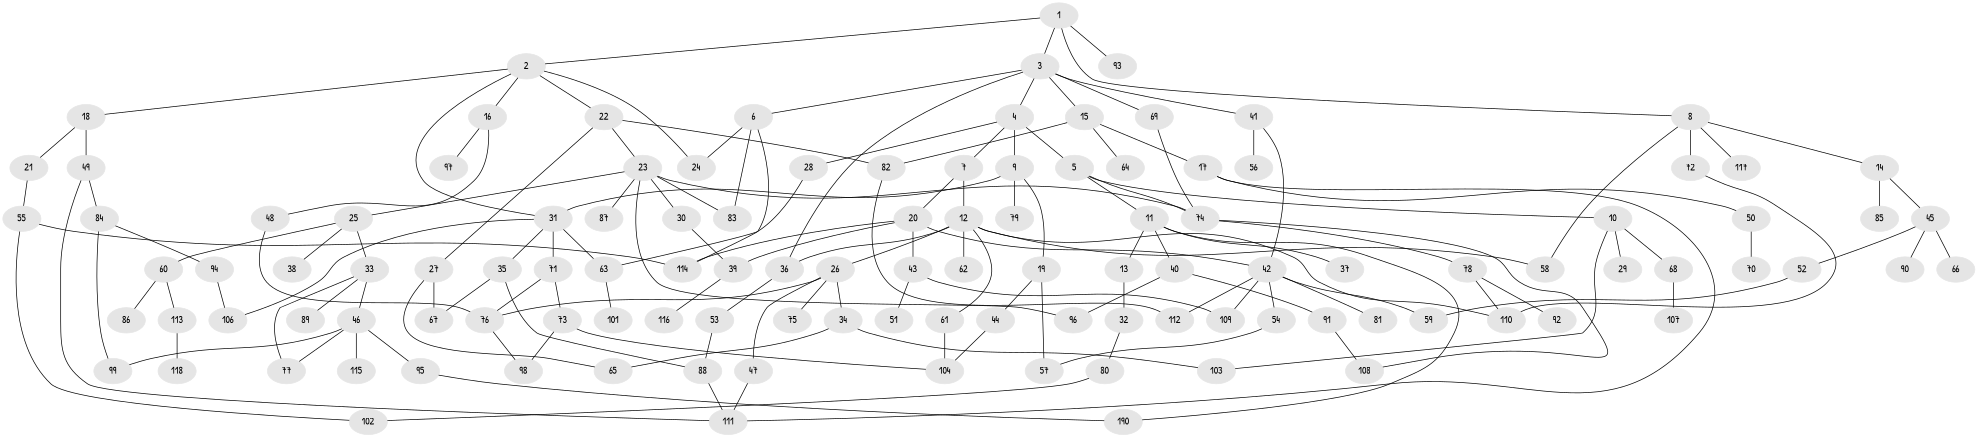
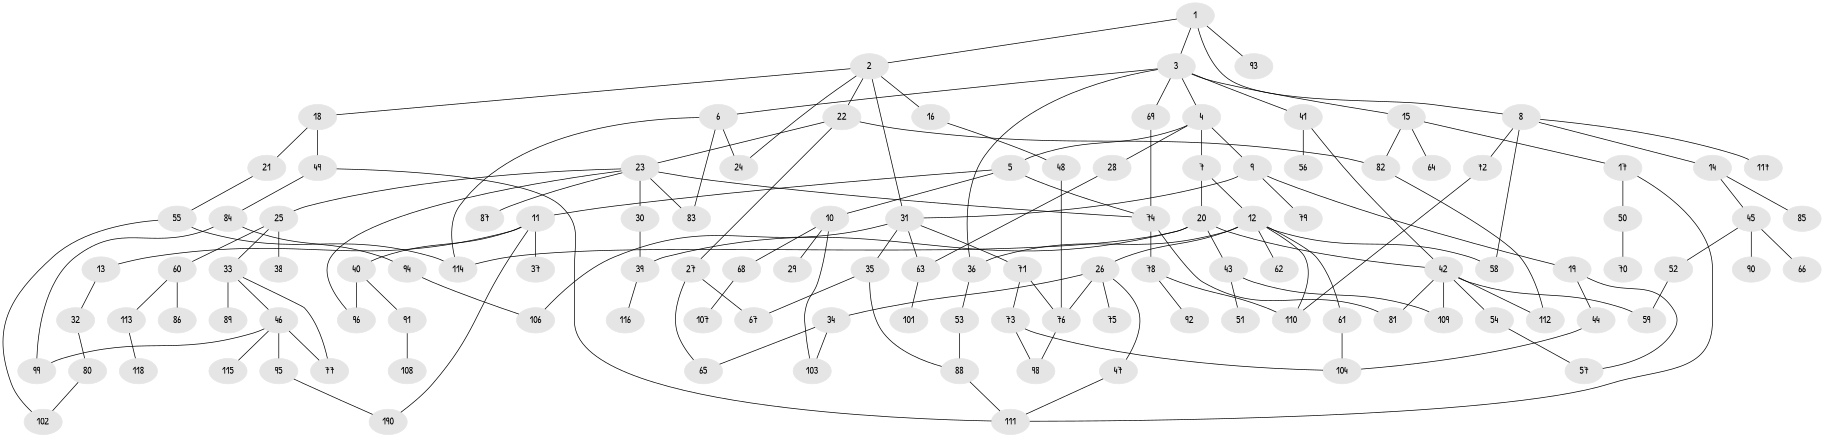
  graph {
    fontname="Patrick Hand"
    node [color=gray90 fontname="Patrick Hand" style=filled]
    edge [fontname="Patrick Hand"]
    1
    2
    3
    8
    93
    16
    18
    22
    24
    31
    4
    6
    15
    36
    41
    69
    14
    58
    72
    117
    48
-   97
    21
    49
    82
    23
    27
    63
    35
    71
    106
    5
    7
    9
    28
    83
    114
    17
    64
    53
    42
    56
    74
    10
    11
    12
    20
    19
    79
    29
    68
    103
    13
    37
    40
    n56 [label=190]
    78
    108
    26
    61
    62
    110
    39
    43
    45
    85
    44
    57
    107
    32
    96
    91
    34
    47
    75
    76
    104
    80
    52
    66
    90
    50
    111
    112
    70
    55
    84
    116
    54
    59
    81
    109
    51
    102
    25
    30
    87
    65
    67
    33
    38
    60
    46
    77
    89
    86
    113
    98
    101
    88
    73
    95
    99
    115
    94
    118
    92
    1 -- 2
    1 -- 3
    1 -- 8
    1 -- 93
    2 -- 16
    2 -- 18
    2 -- 22
    2 -- 24
    2 -- 31
    3 -- 4
    3 -- 6
    3 -- 15
    3 -- 36
    3 -- 41
    3 -- 69
    8 -- 14
    8 -- 58
    8 -- 72
    8 -- 117
    16 -- 48
-   16 -- 97
    18 -- 21
    18 -- 49
    22 -- 82
    22 -- 23
    22 -- 27
    31 -- 63
    31 -- 35
    31 -- 71
    31 -- 106
    4 -- 5
    4 -- 7
    4 -- 9
    4 -- 28
    6 -- 24
    6 -- 83
    6 -- 114
    15 -- 82
    15 -- 17
    15 -- 64
    36 -- 53
    41 -- 42
    41 -- 56
    69 -- 74
    14 -- 45
    14 -- 85
    72 -- 110
    48 -- 76
    21 -- 55
    49 -- 111
    49 -- 84
    82 -- 112
    23 -- 83
    23 -- 74
    23 -- 96
    23 -- 25
    23 -- 30
    23 -- 87
    27 -- 65
    27 -- 67
    63 -- 101
    35 -- 67
    35 -- 88
    71 -- 76
    71 -- 73
    5 -- 74
    5 -- 10
    5 -- 11
    7 -- 12
    7 -- 20
    9 -- 31
    9 -- 19
    9 -- 79
    28 -- 63
    17 -- 50
    17 -- 111
    53 -- 88
    42 -- 112
    42 -- 54
    42 -- 59
    42 -- 81
    42 -- 109
    74 -- 78
-   74 -- 108
+   74 -- 81
    10 -- 29
    10 -- 68
    10 -- 103
    11 -- 13
    11 -- 37
    11 -- 40
    11 -- n56
    12 -- 36
    12 -- 58
    12 -- 26
    12 -- 61
    12 -- 62
    12 -- 110
    20 -- 114
    20 -- 42
    20 -- 39
    20 -- 43
    19 -- 44
    19 -- 57
    68 -- 107
    13 -- 32
    40 -- 96
    40 -- 91
    78 -- 110
    78 -- 92
    26 -- 34
    26 -- 47
    26 -- 75
    26 -- 76
    61 -- 104
    39 -- 116
    43 -- 109
    43 -- 51
    45 -- 52
    45 -- 66
    45 -- 90
    44 -- 104
    32 -- 80
    91 -- 108
    34 -- 103
    34 -- 65
    47 -- 111
    76 -- 98
    80 -- 102
    52 -- 59
    50 -- 70
    55 -- 114
    55 -- 102
    84 -- 99
    84 -- 94
    54 -- 57
    25 -- 33
    25 -- 38
    25 -- 60
    30 -- 39
    33 -- 46
    33 -- 77
    33 -- 89
    60 -- 86
    60 -- 113
    46 -- 77
    46 -- 95
    46 -- 99
    46 -- 115
    113 -- 118
    88 -- 111
    73 -- 104
    73 -- 98
    95 -- n56
    94 -- 106
  }
